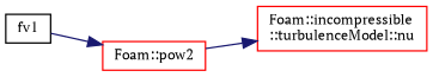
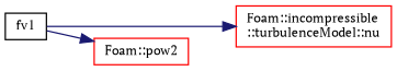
  digraph {
    fontname="PT Serif"
    rankdir=LR
    node [color=red fontname="PT Serif" fontsize=10 shape=record]
    edge [color=midnightblue fontname="PT Serif" fontsize=10 labelfontname=FreeSans labelfontsize=10 style=solid]
    n1 [color=black height=0.2 label=fv1 width=0.4]
    n2 [height=0.2 label="Foam::incompressible\l::turbulenceModel::nu" width=0.4]
    n3 [height=0.2 label="Foam::pow2" width=0.4]
-   n3 -> n2
+   n1 -> n2
    n1 -> n3
  }
